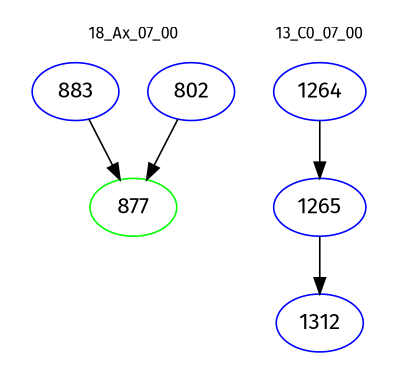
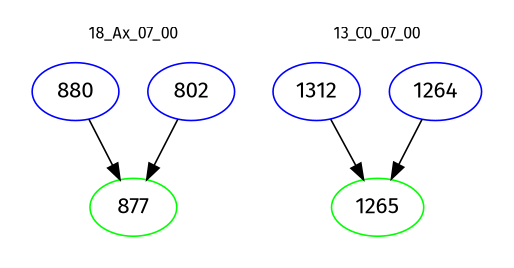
  digraph {
    fontname="Fira Sans"
    node [color=blue fontname="Fira Sans"]
    edge [color=black fontname="Fira Sans"]
    n1 [label=802]
    n2 [color=green label=877]
-   n3 [label=883]
+   n3 [label=880]
    n4 [label=1264]
-   n5 [label=1265]
+   n5 [color=green label=1265]
    n6 [label=1312]
    subgraph cluster_1 {
      color=white
      fontsize=10
      label="18_Ax_07_00"
      n1
      n2
      n3
    }
    subgraph cluster_2 {
      color=white
      fontsize=10
      label="13_C0_07_00"
      n4
      n5
      n6
    }
    n1 -> n2
    n3 -> n2
    n4 -> n5
-   n5 -> n6
+   n6 -> n5
  }
